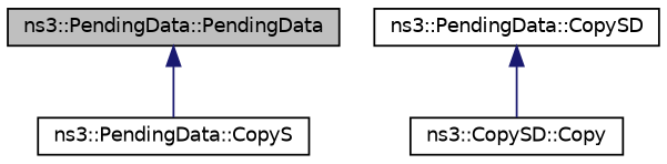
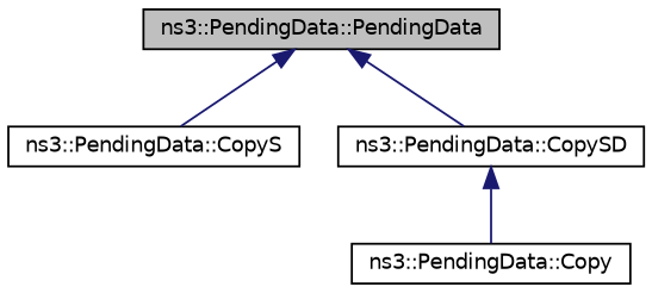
  digraph {
    rankdir=TB
    node [color=black fillcolor=white fontname=Helvetica fontsize=10 shape=record style=filled]
    edge [color=midnightblue dir=back fontname=Helvetica fontsize=10 labelfontname=Helvetica labelfontsize=10 style=solid]
    n1 [fillcolor=grey75 fontcolor=black height=0.2 label="ns3::PendingData::PendingData" width=0.4]
    n2 [height=0.2 label="ns3::PendingData::CopyS" width=0.4]
    n3 [height=0.2 label="ns3::PendingData::CopySD" width=0.4]
-   n4 [height=0.2 label="ns3::CopySD::Copy" width=0.4]
+   n4 [height=0.2 label="ns3::PendingData::Copy" width=0.4]
    n1 -> n2
+   n1 -> n3
    n3 -> n4
  }
